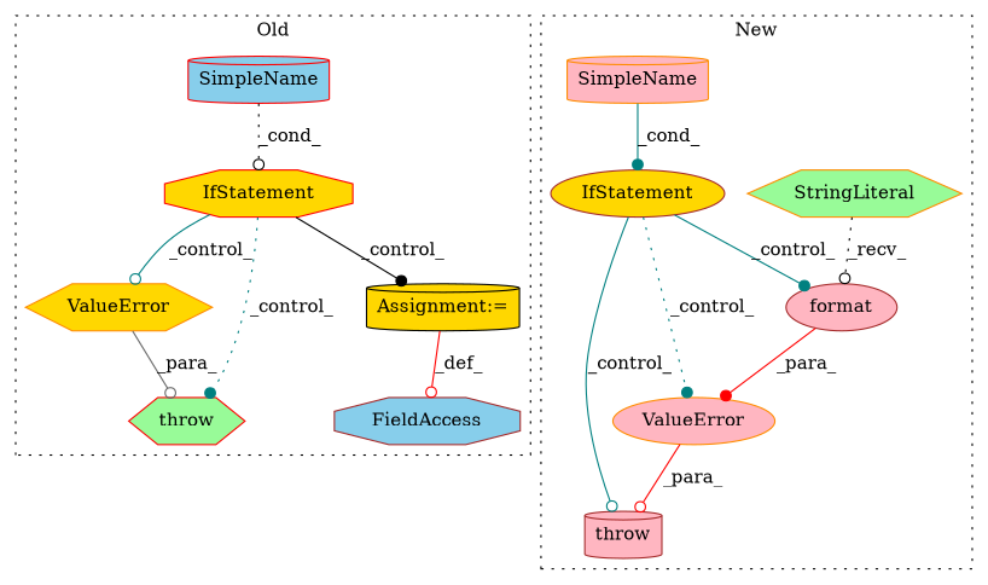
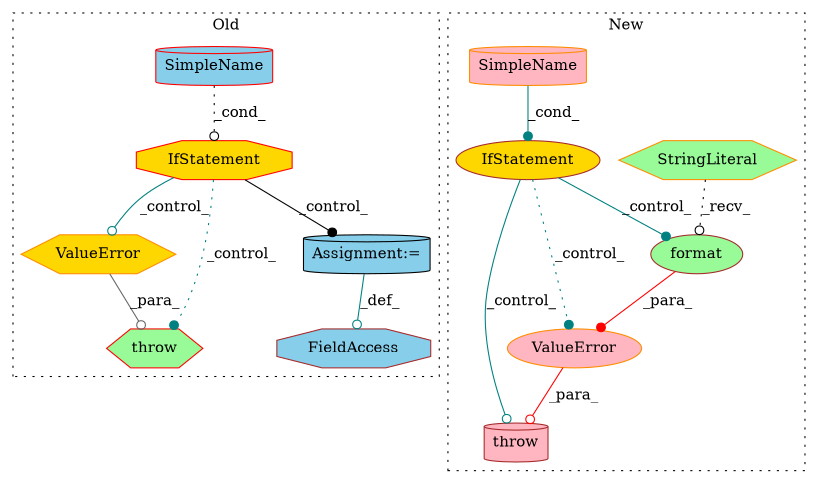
  digraph {
    node [a=32 color=darkorange fillcolor=gold shape=cylinder style=filled]
    edge [arrowhead=odot color=teal style=solid]
    n1 [l="11,1" label=ValueError s="790,865" shape=hexagon]
    n2 [a=53 color=red fillcolor=palegreen l=6 label=throw s=784 shape=hexagon]
    n3 [a=25 color=red l="4,2" label=IfStatement s="745,772" shape=octagon]
    n4 [a=42 color=red fillcolor=skyblue label=SimpleName]
-   n5 [a=7 color=black l=1 label="Assignment:=" s=902]
+   n5 [a=7 color=black fillcolor=skyblue l=1 label="Assignment:=" s=902]
    n6 [a=22 color=brown fillcolor=skyblue l=20 label=FieldAccess s=1136 shape=octagon]
-   n7 [color=brown fillcolor=lightpink l="7,1" label=format s="877,931" shape=ellipse]
+   n7 [color=brown fillcolor=palegreen l="7,1" label=format s="877,931" shape=ellipse]
    n8 [a=45 fillcolor=palegreen l=70 label=StringLiteral s=806 shape=hexagon]
    n9 [a=53 color=brown fillcolor=lightpink l=6 label=throw s=789]
    n10 [fillcolor=lightpink l="11,1" label=ValueError s="795,932" shape=ellipse]
    n11 [a=42 fillcolor=lightpink label=SimpleName]
    n12 [a=25 color=brown l="4,2" label=IfStatement s="686,713" shape=ellipse]
    subgraph cluster_1 {
      label=Old
      style=dotted
      n1
      n2
      n3
      n4
      n5
      n6
    }
    subgraph cluster_2 {
      label=New
      style=dotted
      n7
      n8
      n9
      n10
      n11
      n12
    }
    n1 -> n2 [color=gray40 label=_para_]
    n3 -> n1 [label=_control_]
    n3 -> n2 [arrowhead=dot label=_control_ style=dotted]
    n3 -> n5 [arrowhead=dot color=black label=_control_]
    n4 -> n3 [color=black label=_cond_ style=dotted]
-   n5 -> n6 [color=red label=_def_]
+   n5 -> n6 [label=_def_]
    n7 -> n10 [arrowhead=dot color=red label=_para_]
    n8 -> n7 [color=black label=_recv_ style=dotted]
    n10 -> n9 [color=red label=_para_]
    n11 -> n12 [arrowhead=dot label=_cond_]
    n12 -> n7 [arrowhead=dot label=_control_]
    n12 -> n9 [label=_control_]
    n12 -> n10 [arrowhead=dot label=_control_ style=dotted]
  }
